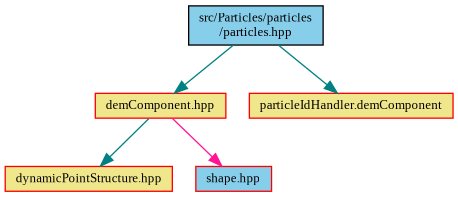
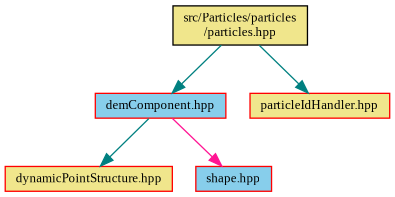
  digraph {
    fontname="Liberation Serif"
    node [color=red fillcolor=skyblue fontname="Liberation Serif" fontsize=10 shape=record style=filled]
    edge [color=teal fontname="Liberation Serif" fontsize=10 labelfontname=Helvetica labelfontsize=10 style=solid]
-   n1 [color=black fontcolor=black height=0.2 label="src/Particles/particles\l/particles.hpp" width=0.4]
-   n2 [fillcolor=khaki height=0.2 label="demComponent.hpp" width=0.4]
-   n3 [fillcolor=khaki height=0.2 label="particleIdHandler.demComponent" width=0.4]
+   n1 [color=black fillcolor=khaki fontcolor=black height=0.2 label="src/Particles/particles\l/particles.hpp" width=0.4]
+   n2 [height=0.2 label="demComponent.hpp" width=0.4]
+   n3 [fillcolor=khaki height=0.2 label="particleIdHandler.hpp" width=0.4]
    n4 [fillcolor=khaki height=0.2 label="dynamicPointStructure.hpp" width=0.4]
    n5 [height=0.2 label="shape.hpp" width=0.4]
    n1 -> n2
    n1 -> n3
    n2 -> n4
    n2 -> n5 [color=deeppink]
  }
